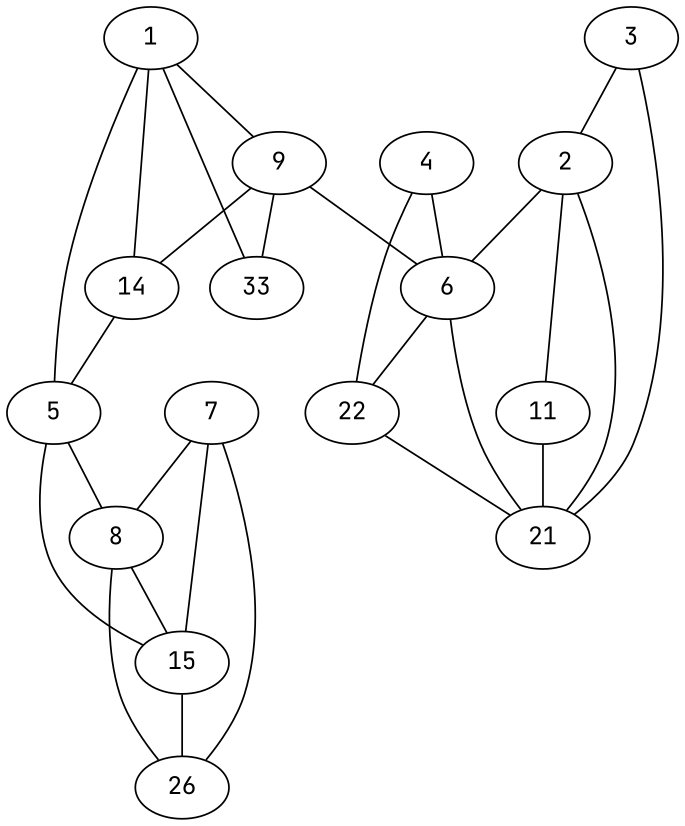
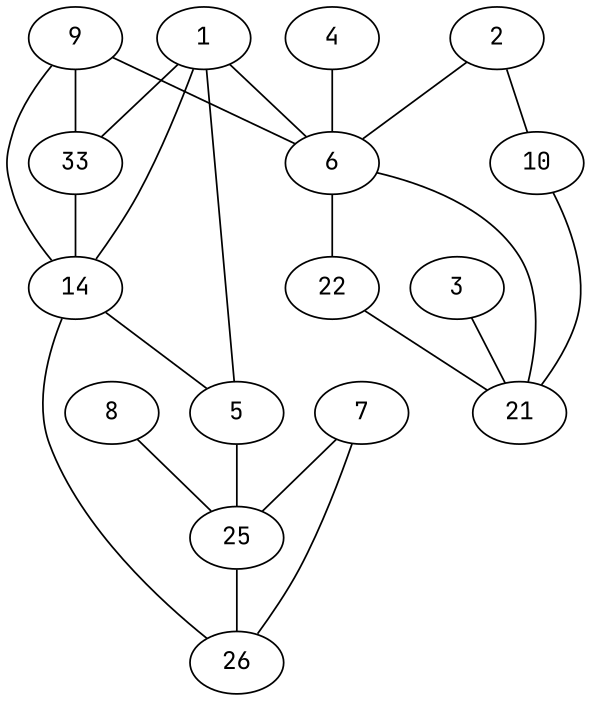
  graph {
    fontname="JetBrains Mono"
    node [aaLength=4 fontname="JetBrains Mono" type=1]
    edge [distance0=8.0 fontname="JetBrains Mono" frequency=1 type0=1]
    1 [aaLength=7 sequence=GVDADAI type=0]
    9 [aaLength=12 sequence=FPHNIVFDEDAV]
    n3 [label=33 sequence=FDED type=2]
    14 [sequence=VPAG type=2]
    6 [aaLength=5 sequence=PNNIT]
    5 [aaLength=8 sequence=QTVVRKLT]
    4 [aaLength=8 sequence=GESIEFIN]
    n8 [label=22 sequence=VGAG type=2]
    8 [aaLength=7 sequence=TYGVYCD]
-   15 [sequence=DPHS type=2]
+   15 [sequence=DPHS type=2 label=25]
    2 [aaLength=6 sequence=DGSLAF]
-   10 [sequence=GGDD type=2 label=11]
+   10 [sequence=GGDD type=2]
    n13 [label=21 sequence=AFVP type=2]
    3 [aaLength=7 sequence=AAIVKLG]
    n15 [label=26 sequence=GAGM type=2]
    7 [aaLength=8 sequence=KMTITVQ]
-   1 -- 9 [distance0=14.0 type0=3]
+   1 -- 6 [distance0=14.0 type0=3]
    1 -- n3 [type0=2]
    1 -- 14 [distance0=3.0]
    9 -- n3 [distance0=6.0 distance1=0.0 frequency=2 type1=5]
    9 -- 14 [distance0=11.0 type0=3]
    9 -- 6 [distance0=11.0 type0=2]
+   n3 -- 14 [distance0=5.0 distance1=0.0 frequency=2 type1=4]
    14 -- 5 [distance0=0.0 type0=4]
    6 -- n8 [distance0=5.0 distance1=0.0 frequency=2 type0=2 type1=5]
    6 -- n13 [distance0=3.0]
    5 -- 1 [distance0=17.0 type0=2]
-   5 -- 8 [distance0=11.0 distance1=0.0 frequency=2 type1=4]
    5 -- 15 [distance0=17.0 type0=3]
    4 -- 6 [type0=2]
-   4 -- n8 [distance0=3.0]
    n8 -- n13 [type0=3]
    8 -- 15 [distance0=6.0 distance1=0.0 frequency=2 type1=5]
-   8 -- n15 [distance0=10.0 type0=2]
+   14 -- n15 [distance0=10.0 type0=2]
    15 -- n15 [distance0=4.0 distance1=0.0 frequency=2 type1=5]
    2 -- 6 [distance0=7.0 type0=3]
    2 -- 10 [distance0=3.0]
-   2 -- n13 [distance0=4.0 distance1=0.0 frequency=2 type0=2 type1=5]
    10 -- n13 [distance0=7.0 type0=3]
-   3 -- 2 [distance0=9.0 type0=2]
    3 -- n13 [distance0=13.0 type0=3]
-   7 -- 8 [distance0=14.0 type0=3]
    7 -- 15 [type0=2]
    7 -- n15 [distance0=4.0]
  }
